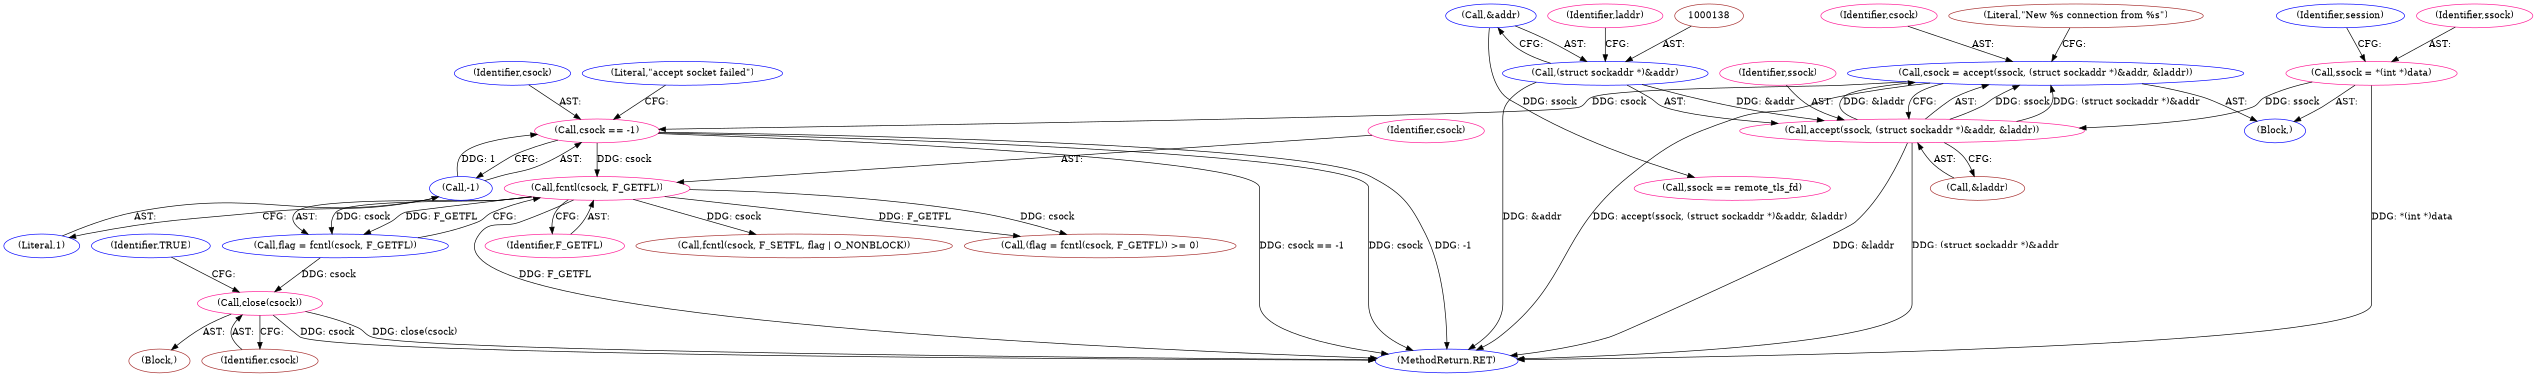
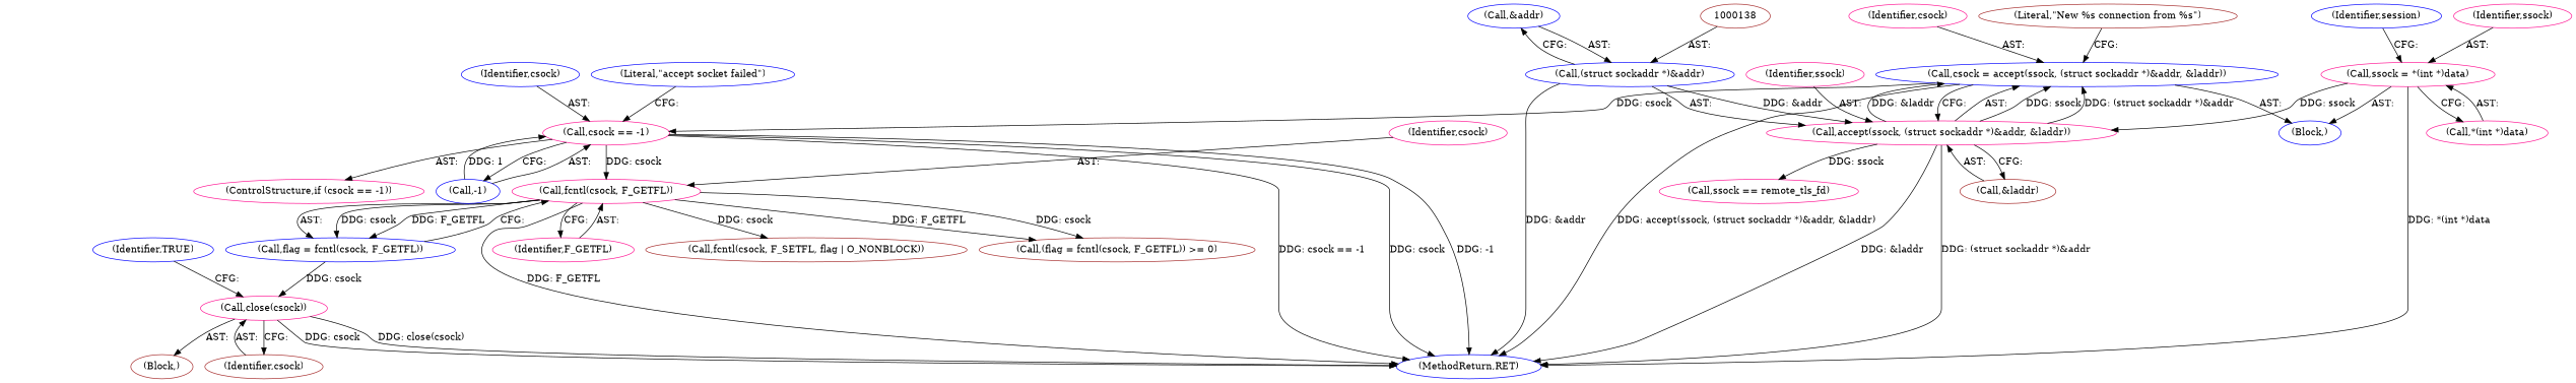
  digraph {
    node [color=deeppink]
    n1 [label="(Call,close(csock))"]
    n2 [color=brown label="(Block,)"]
    n3 [color=blue label="(MethodReturn,RET)"]
    n4 [color=brown label="(Identifier,csock)"]
    n5 [label="(Call,fcntl(csock, F_GETFL))"]
    n6 [color=brown label="(Call,fcntl(csock, F_SETFL, flag | O_NONBLOCK))"]
    n7 [color=brown label="(Call,(flag = fcntl(csock, F_GETFL)) >= 0)"]
    n8 [label="(Identifier,F_GETFL)"]
    n9 [color=blue label="(Call,flag = fcntl(csock, F_GETFL))"]
    n10 [label="(Call,csock == -1)"]
    n11 [color=blue label="(Call,-1)"]
-   n13 [color=blue label="(Literal,1)"]
+   n12 [label="(ControlStructure,if (csock == -1))"]
    n14 [color=blue label="(Call,csock = accept(ssock, (struct sockaddr *)&addr, &laddr))"]
    n15 [label="(Call,accept(ssock, (struct sockaddr *)&addr, &laddr))"]
    n16 [color=blue label="(Block,)"]
    n17 [label="(Call,ssock == remote_tls_fd)"]
    n18 [color=brown label="(Call,&laddr)"]
    n19 [label="(Call,ssock = *(int *)data)"]
+   n20 [label="(Call,*(int *)data)"]
    n21 [color=blue label="(Call,(struct sockaddr *)&addr)"]
    n22 [color=blue label="(Call,&addr)"]
    n23 [color=blue label="(Literal,\"accept socket failed\")"]
    n24 [label="(Identifier,ssock)"]
    n25 [color=brown label="(Literal,\"New %s connection from %s\")"]
    n26 [color=blue label="(Identifier,csock)"]
    n27 [label="(Identifier,csock)"]
    n28 [label="(Identifier,ssock)"]
    n29 [color=blue label="(Identifier,TRUE)"]
-   n30 [label="(Identifier,laddr)"]
    n31 [color=blue label="(Identifier,session)"]
    n32 [label="(Identifier,csock)"]
    1000138 [color=brown]
    n1 -> n2 [label="AST: "]
    n1 -> n3 [label="DDG: close(csock)"]
    n1 -> n3 [label="DDG: csock"]
    n1 -> n4 [label="CFG: "]
    n4 -> n1 [label="AST: "]
    n5 -> n3 [label="DDG: F_GETFL"]
    n5 -> n6 [label="DDG: csock"]
    n5 -> n7 [label="DDG: csock"]
    n5 -> n7 [label="DDG: F_GETFL"]
    n5 -> n8 [label="CFG: "]
    n5 -> n9 [label="AST: "]
    n5 -> n9 [label="DDG: csock"]
    n5 -> n9 [label="DDG: F_GETFL"]
    n8 -> n5 [label="AST: "]
    n9 -> n1 [label="DDG: csock"]
    n9 -> n5 [label="CFG: "]
    n10 -> n3 [label="DDG: csock == -1"]
    n10 -> n3 [label="DDG: csock"]
    n10 -> n3 [label="DDG: -1"]
    n10 -> n5 [label="DDG: csock"]
    n10 -> n11 [label="CFG: "]
+   n10 -> n12 [label="AST: "]
    n11 -> n10 [label="AST: "]
    n11 -> n10 [label="DDG: 1"]
-   n11 -> n13 [label="CFG: "]
-   n13 -> n11 [label="AST: "]
    n14 -> n3 [label="DDG: accept(ssock, (struct sockaddr *)&addr, &laddr)"]
    n14 -> n10 [label="DDG: csock"]
    n14 -> n15 [label="CFG: "]
    n14 -> n16 [label="AST: "]
    n15 -> n3 [label="DDG: &laddr"]
    n15 -> n3 [label="DDG: (struct sockaddr *)&addr"]
    n15 -> n14 [label="AST: "]
    n15 -> n14 [label="DDG: ssock"]
    n15 -> n14 [label="DDG: (struct sockaddr *)&addr"]
    n15 -> n14 [label="DDG: &laddr"]
-   n22 -> n17 [label="DDG: ssock"]
+   n15 -> n17 [label="DDG: ssock"]
    n15 -> n18 [label="CFG: "]
    n18 -> n15 [label="AST: "]
    n19 -> n3 [label="DDG: *(int *)data"]
    n19 -> n15 [label="DDG: ssock"]
    n19 -> n16 [label="AST: "]
+   n19 -> n20 [label="CFG: "]
+   n20 -> n19 [label="AST: "]
    n21 -> n3 [label="DDG: &addr"]
    n21 -> n15 [label="AST: "]
    n21 -> n15 [label="DDG: &addr"]
    n21 -> n22 [label="CFG: "]
    n22 -> n21 [label="AST: "]
    n23 -> n10 [label="CFG: "]
    n24 -> n19 [label="AST: "]
    n25 -> n14 [label="CFG: "]
    n26 -> n10 [label="AST: "]
    n27 -> n5 [label="AST: "]
    n28 -> n15 [label="AST: "]
    n29 -> n1 [label="CFG: "]
-   n30 -> n21 [label="CFG: "]
    n31 -> n19 [label="CFG: "]
    n32 -> n14 [label="AST: "]
    1000138 -> n21 [label="AST: "]
  }
